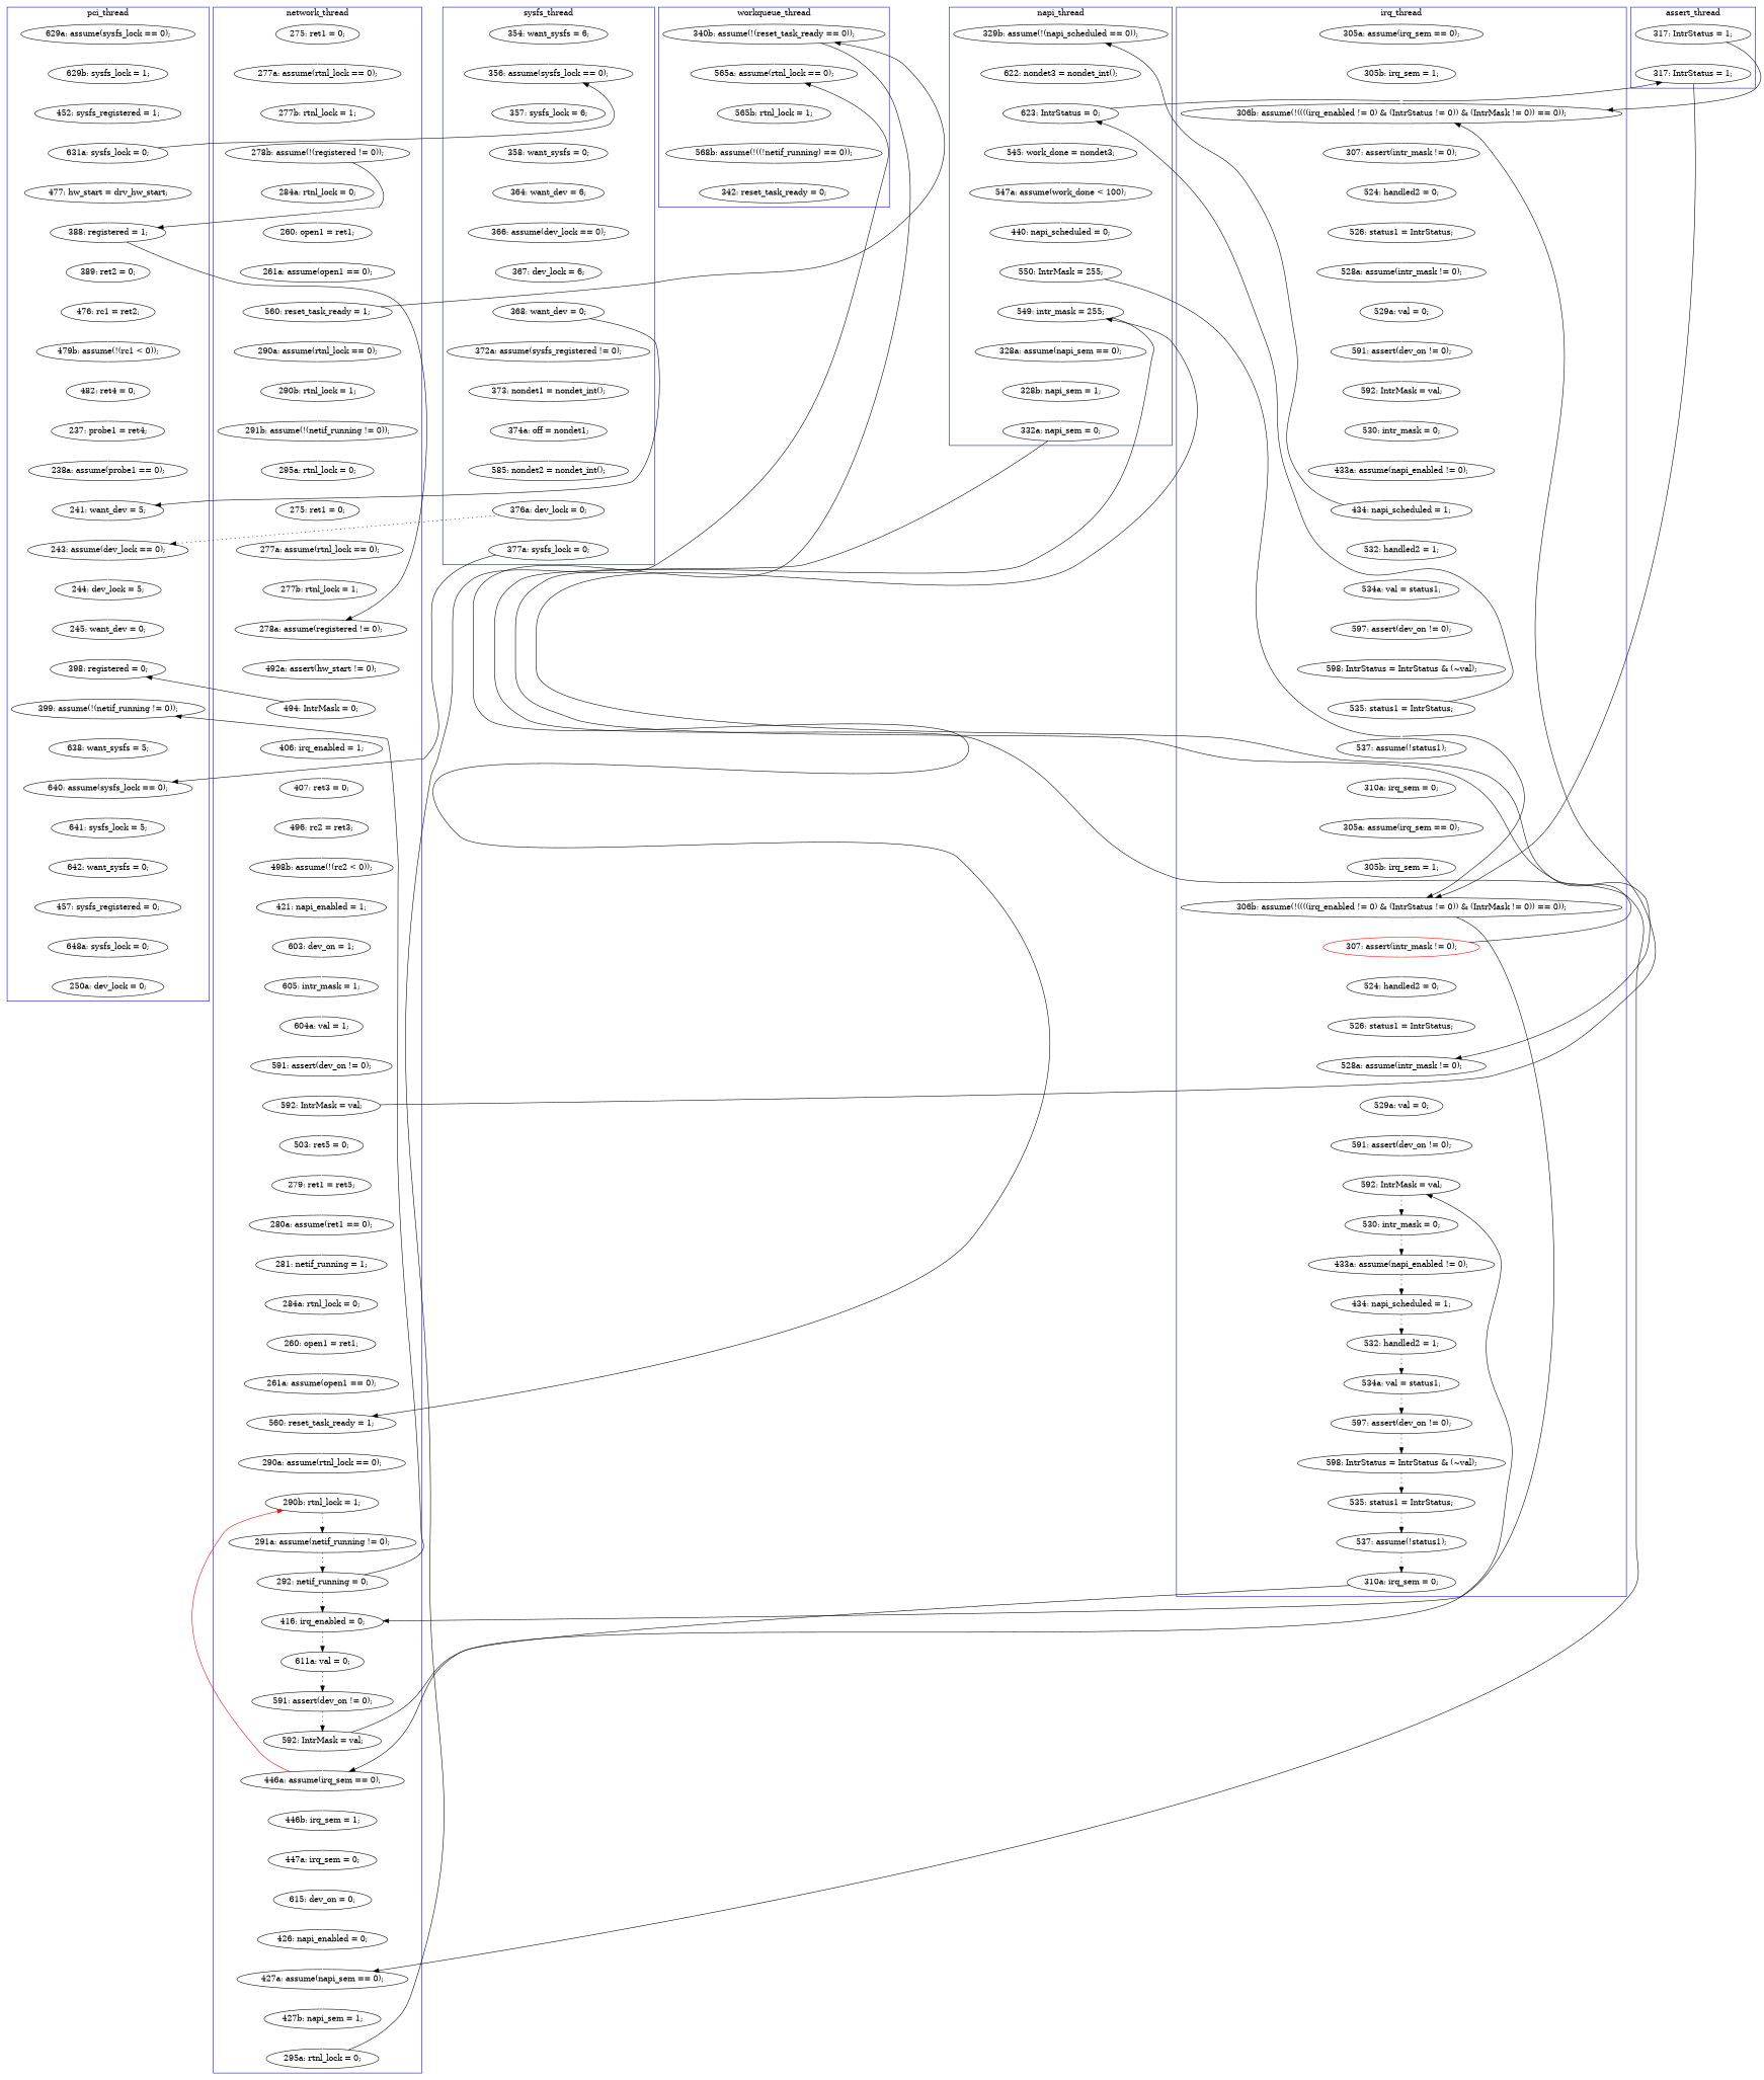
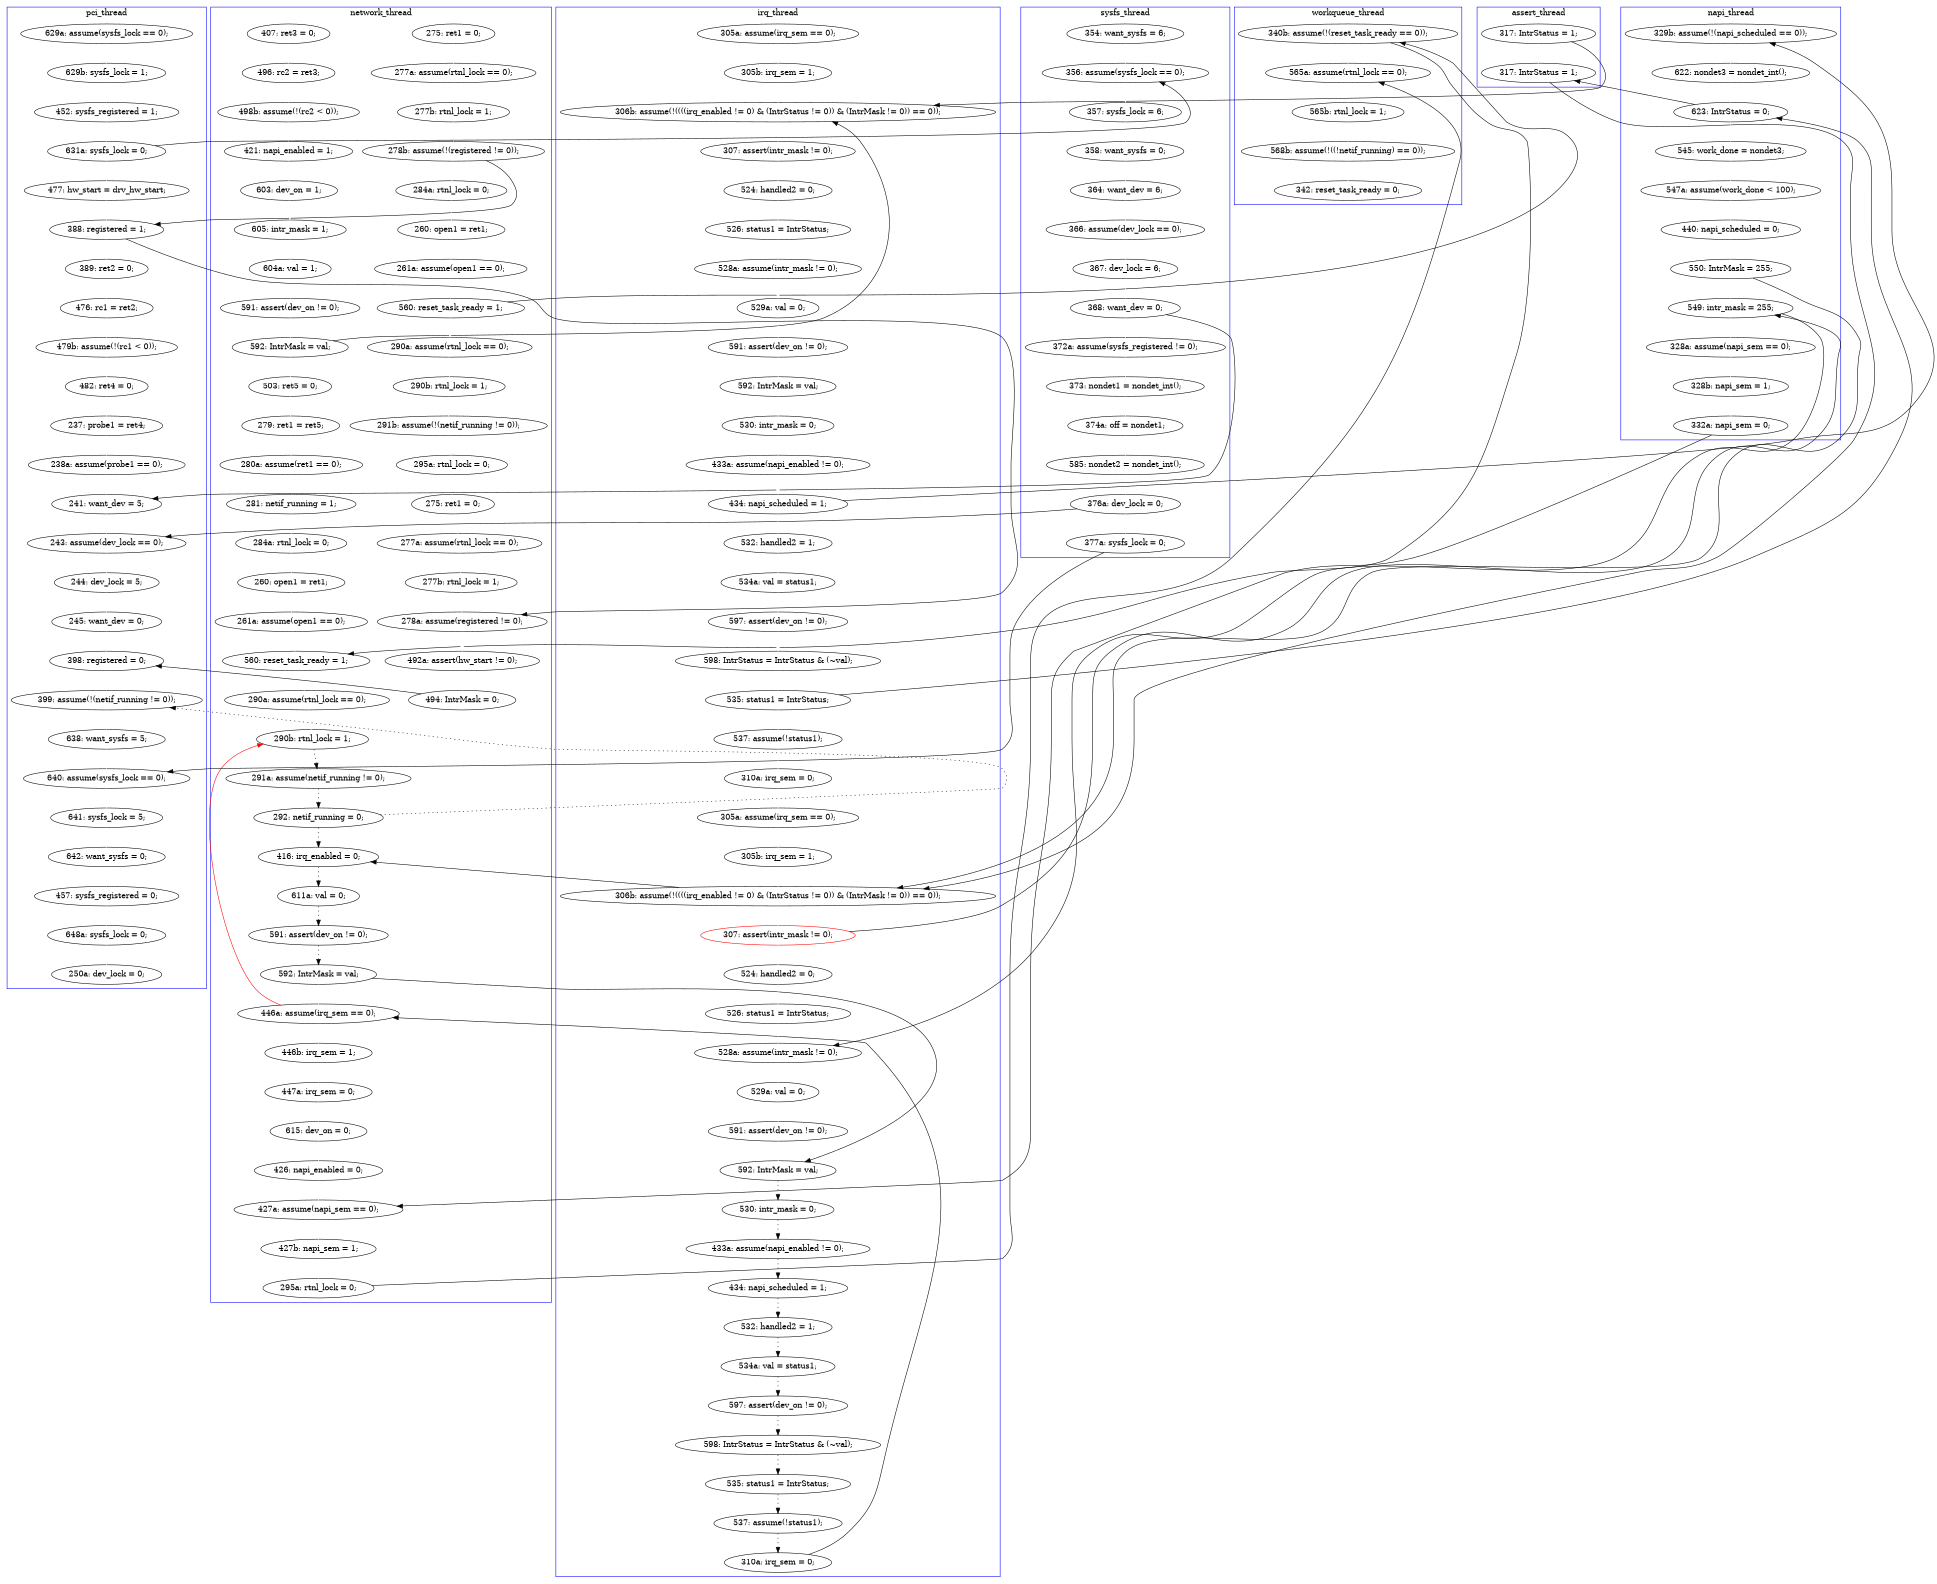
  digraph {
    edge [color=white style=solid]
    n1 [label="568b: assume(!((!netif_running) == 0));"]
    n2 [label="342: reset_task_ready = 0;"]
    n3 [label="565a: assume(rtnl_lock == 0);"]
    n4 [label="340b: assume(!(reset_task_ready == 0));"]
    n5 [label="565b: rtnl_lock = 1;"]
    n6 [label="317: IntrStatus = 1;"]
    n7 [label="317: IntrStatus = 1;"]
    n8 [label="329b: assume(!(napi_scheduled == 0));"]
    n9 [label="440: napi_scheduled = 0;"]
    n10 [label="550: IntrMask = 255;"]
    n11 [label="549: intr_mask = 255;"]
    n12 [label="328a: assume(napi_sem == 0);"]
    n13 [label="328b: napi_sem = 1;"]
    n14 [label="332a: napi_sem = 0;"]
    n15 [label="547a: assume(work_done < 100);"]
    n16 [label="623: IntrStatus = 0;"]
    n17 [label="545: work_done = nondet3;"]
    n18 [label="622: nondet3 = nondet_int();"]
    n19 [label="278a: assume(registered != 0);"]
    n20 [label="492a: assert(hw_start != 0);"]
    n21 [label="591: assert(dev_on != 0);"]
    n22 [label="592: IntrMask = val;"]
    n23 [label="275: ret1 = 0;"]
    n24 [label="277a: assume(rtnl_lock == 0);"]
    n25 [label="279: ret1 = ret5;"]
    n26 [label="280a: assume(ret1 == 0);"]
    n27 [label="446b: irq_sem = 1;"]
    n28 [label="447a: irq_sem = 0;"]
    n29 [label="605: intr_mask = 1;"]
    n30 [label="604a: val = 1;"]
    n31 [label="427b: napi_sem = 1;"]
    n32 [label="295a: rtnl_lock = 0;"]
    n33 [label="277b: rtnl_lock = 1;"]
    n34 [label="290a: assume(rtnl_lock == 0);"]
    n35 [label="290b: rtnl_lock = 1;"]
    n36 [label="498b: assume(!(rc2 < 0));"]
    n37 [label="421: napi_enabled = 1;"]
    n38 [label="592: IntrMask = val;"]
    n39 [label="503: ret5 = 0;"]
    n40 [label="260: open1 = ret1;"]
    n41 [label="261a: assume(open1 == 0);"]
    n42 [label="278b: assume(!(registered != 0));"]
    n43 [label="446a: assume(irq_sem == 0);"]
    n44 [label="290b: rtnl_lock = 1;"]
    n45 [label="281: netif_running = 1;"]
    n46 [label="426: napi_enabled = 0;"]
    n47 [label="427a: assume(napi_sem == 0);"]
    n48 [label="416: irq_enabled = 0;"]
    n49 [label="611a: val = 0;"]
    n50 [label="284a: rtnl_lock = 0;"]
    n51 [label="496: rc2 = ret3;"]
    n52 [label="560: reset_task_ready = 1;"]
    n53 [label="560: reset_task_ready = 1;"]
    n54 [label="615: dev_on = 0;"]
    n55 [label="290a: assume(rtnl_lock == 0);"]
    n56 [label="603: dev_on = 1;"]
    n57 [label="295a: rtnl_lock = 0;"]
    n58 [label="275: ret1 = 0;"]
    n59 [label="407: ret3 = 0;"]
    n60 [label="494: IntrMask = 0;"]
-   n61 [label="406: irq_enabled = 1;"]
    n62 [label="277b: rtnl_lock = 1;"]
    n63 [label="291b: assume(!(netif_running != 0));"]
    n64 [label="591: assert(dev_on != 0);"]
    n65 [label="292: netif_running = 0;"]
    n66 [label="260: open1 = ret1;"]
    n67 [label="261a: assume(open1 == 0);"]
    n68 [label="284a: rtnl_lock = 0;"]
    n69 [label="277a: assume(rtnl_lock == 0);"]
    n70 [label="291a: assume(netif_running != 0);"]
    n71 [label="354: want_sysfs = 6;"]
    n72 [label="356: assume(sysfs_lock == 0);"]
    n73 [label="376a: dev_lock = 0;"]
    n74 [label="377a: sysfs_lock = 0;"]
    n75 [label="374a: off = nondet1;"]
    n76 [label="585: nondet2 = nondet_int();"]
    n77 [label="357: sysfs_lock = 6;"]
    n78 [label="367: dev_lock = 6;"]
    n79 [label="368: want_dev = 0;"]
    n80 [label="366: assume(dev_lock == 0);"]
    n81 [label="358: want_sysfs = 0;"]
    n82 [label="373: nondet1 = nondet_int();"]
    n83 [label="364: want_dev = 6;"]
    n84 [label="372a: assume(sysfs_registered != 0);"]
    n85 [label="597: assert(dev_on != 0);"]
    n86 [label="598: IntrStatus = IntrStatus & (~val);"]
    n87 [label="597: assert(dev_on != 0);"]
    n88 [label="598: IntrStatus = IntrStatus & (~val);"]
    n89 [label="528a: assume(intr_mask != 0);"]
    n90 [label="529a: val = 0;"]
    n91 [label="591: assert(dev_on != 0);"]
    n92 [label="592: IntrMask = val;"]
    n93 [label="434: napi_scheduled = 1;"]
    n94 [label="434: napi_scheduled = 1;"]
    n95 [label="532: handled2 = 1;"]
    n96 [label="534a: val = status1;"]
    n97 [label="532: handled2 = 1;"]
    n98 [label="537: assume(!status1);"]
    n99 [label="310a: irq_sem = 0;"]
    n100 [label="306b: assume(!((((irq_enabled != 0) & (IntrStatus != 0)) & (IntrMask != 0)) == 0));"]
    n101 [label="535: status1 = IntrStatus;"]
    n102 [color=red label="307: assert(intr_mask != 0);"]
    n103 [label="524: handled2 = 0;"]
    n104 [label="306b: assume(!((((irq_enabled != 0) & (IntrStatus != 0)) & (IntrMask != 0)) == 0));"]
    n105 [label="526: status1 = IntrStatus;"]
    n106 [label="528a: assume(intr_mask != 0);"]
    n107 [label="530: intr_mask = 0;"]
    n108 [label="433a: assume(napi_enabled != 0);"]
    n109 [label="535: status1 = IntrStatus;"]
    n110 [label="537: assume(!status1);"]
    n111 [label="529a: val = 0;"]
    n112 [label="307: assert(intr_mask != 0);"]
    n113 [label="433a: assume(napi_enabled != 0);"]
    n114 [label="305a: assume(irq_sem == 0);"]
    n115 [label="305b: irq_sem = 1;"]
    n116 [label="524: handled2 = 0;"]
    n117 [label="526: status1 = IntrStatus;"]
    n118 [label="305b: irq_sem = 1;"]
    n119 [label="592: IntrMask = val;"]
    n120 [label="530: intr_mask = 0;"]
    n121 [label="591: assert(dev_on != 0);"]
    n122 [label="534a: val = status1;"]
    n123 [label="310a: irq_sem = 0;"]
    n124 [label="305a: assume(irq_sem == 0);"]
    n125 [label="243: assume(dev_lock == 0);"]
    n126 [label="389: ret2 = 0;"]
    n127 [label="476: rc1 = ret2;"]
    n128 [label="245: want_dev = 0;"]
    n129 [label="398: registered = 0;"]
    n130 [label="641: sysfs_lock = 5;"]
    n131 [label="642: want_sysfs = 0;"]
    n132 [label="638: want_sysfs = 5;"]
    n133 [label="640: assume(sysfs_lock == 0);"]
    n134 [label="388: registered = 1;"]
    n135 [label="457: sysfs_registered = 0;"]
    n136 [label="648a: sysfs_lock = 0;"]
    n137 [label="477: hw_start = drv_hw_start;"]
    n138 [label="452: sysfs_registered = 1;"]
    n139 [label="631a: sysfs_lock = 0;"]
    n140 [label="399: assume(!(netif_running != 0));"]
    n141 [label="629b: sysfs_lock = 1;"]
    n142 [label="629a: assume(sysfs_lock == 0);"]
    n143 [label="244: dev_lock = 5;"]
    n144 [label="241: want_dev = 5;"]
    n145 [label="479b: assume(!(rc1 < 0));"]
    n146 [label="250a: dev_lock = 0;"]
    n147 [label="238a: assume(probe1 == 0);"]
    n148 [label="237: probe1 = ret4;"]
    n149 [label="482: ret4 = 0;"]
    subgraph cluster_1 {
      color=blue
      label=workqueue_thread
      n1
      n2
      n3
      n4
      n5
    }
    subgraph cluster_2 {
      color=blue
      label=assert_thread
      n6
      n7
    }
    subgraph cluster_3 {
      color=blue
      label=napi_thread
      n8
      n9
      n10
      n11
      n12
      n13
      n14
      n15
      n16
      n17
      n18
    }
    subgraph cluster_4 {
      color=blue
      label=network_thread
      n19
      n20
      n21
      n22
      n23
      n24
      n25
      n26
      n27
      n28
      n29
      n30
      n31
      n32
      n33
      n34
      n35
      n36
      n37
      n38
      n39
      n40
      n41
      n42
      n43
      n44
      n45
      n46
      n47
      n48
      n49
      n50
      n51
      n52
      n53
      n54
      n55
      n56
      n57
      n58
      n59
      n60
-     n61
      n62
      n63
      n64
      n65
      n66
      n67
      n68
      n69
      n70
    }
    subgraph cluster_5 {
      color=blue
      label=sysfs_thread
      n71
      n72
      n73
      n74
      n75
      n76
      n77
      n78
      n79
      n80
      n81
      n82
      n83
      n84
    }
    subgraph cluster_6 {
      color=blue
      label=irq_thread
      n85
      n86
      n87
      n88
      n89
      n90
      n91
      n92
      n93
      n94
      n95
      n96
      n97
      n98
      n99
      n100
      n101
      n102
      n103
      n104
      n105
      n106
      n107
      n108
      n109
      n110
      n111
      n112
      n113
      n114
      n115
      n116
      n117
      n118
      n119
      n120
      n121
      n122
      n123
      n124
    }
    subgraph cluster_7 {
      color=blue
      label=pci_thread
      n125
      n126
      n127
      n128
      n129
      n130
      n131
      n132
      n133
      n134
      n135
      n136
      n137
      n138
      n139
      n140
      n141
      n142
      n143
      n144
      n145
      n146
      n147
      n148
      n149
    }
    n1 -> n2
    n3 -> n5
    n4 -> n3
    n4 -> n53 [color=black constraint=false]
    n5 -> n1
    n6 -> n7
    n6 -> n100 [color=black constraint=false]
    n7 -> n104 [color=black constraint=false]
    n8 -> n18
    n9 -> n10
    n10 -> n11
    n10 -> n104 [color=black constraint=false]
    n11 -> n12
    n11 -> n89 [color=black constraint=false]
    n12 -> n13
    n13 -> n14
    n14 -> n47 [color=black constraint=false]
    n15 -> n9
    n16 -> n7 [color=black constraint=false]
    n16 -> n17
    n17 -> n15
    n18 -> n16
    n19 -> n20
    n20 -> n60
    n21 -> n22 [color=black style=dotted]
    n22 -> n43
    n22 -> n92 [color=black constraint=false]
    n23 -> n24
    n24 -> n62
    n25 -> n26
    n26 -> n45
    n27 -> n28
    n28 -> n54
    n29 -> n30
    n30 -> n64
    n31 -> n32
    n32 -> n3 [color=black constraint=false]
    n33 -> n19
    n34 -> n35
    n35 -> n63
    n36 -> n37
    n37 -> n56
    n38 -> n39
    n38 -> n100 [color=black constraint=false]
    n39 -> n25
    n40 -> n41
    n41 -> n53
    n42 -> n50
    n42 -> n134 [color=black constraint=false]
    n43 -> n27
    n43 -> n44 [color=red constraint=false]
    n44 -> n70 [color=black style=dotted]
    n45 -> n68
    n46 -> n47
    n47 -> n31
    n48 -> n49 [color=black style=dotted]
    n49 -> n21 [color=black style=dotted]
    n50 -> n66
    n51 -> n36
    n52 -> n4 [color=black constraint=false]
    n52 -> n34
    n53 -> n55
    n54 -> n46
    n55 -> n44
    n56 -> n29
    n57 -> n58
    n58 -> n69
    n59 -> n51
-   n60 -> n61
    n60 -> n129 [color=black constraint=false]
-   n61 -> n59
    n62 -> n42
    n63 -> n57
    n64 -> n38
    n65 -> n48 [color=black style=dotted]
-   n65 -> n140 [color=black constraint=false]
+   n65 -> n140 [color=black constraint=false style=dotted]
    n66 -> n67
    n67 -> n52
    n68 -> n40
    n69 -> n33
    n70 -> n65 [color=black style=dotted]
    n71 -> n72
    n72 -> n77
    n73 -> n74
-   n73 -> n125 [color=black constraint=false style=dotted]
+   n73 -> n125 [color=black constraint=false]
    n74 -> n133 [color=black constraint=false]
    n75 -> n76
    n76 -> n73
    n77 -> n81
    n78 -> n79
    n79 -> n84
    n79 -> n144 [color=black constraint=false]
    n80 -> n78
    n81 -> n83
    n82 -> n75
    n83 -> n80
    n84 -> n82
    n85 -> n86
    n86 -> n109
    n87 -> n88 [color=black style=dotted]
    n88 -> n101 [color=black style=dotted]
    n89 -> n90
    n90 -> n91
    n91 -> n92
    n92 -> n107 [color=black style=dotted]
    n93 -> n8 [color=black constraint=false]
    n93 -> n97
    n94 -> n95 [color=black style=dotted]
    n95 -> n96 [color=black style=dotted]
    n96 -> n87 [color=black style=dotted]
    n97 -> n122
    n98 -> n99 [color=black style=dotted]
    n99 -> n43 [color=black constraint=false]
    n100 -> n112
    n101 -> n98 [color=black style=dotted]
    n102 -> n11 [color=black constraint=false]
    n102 -> n103
    n103 -> n117
    n104 -> n48 [color=black constraint=false]
    n104 -> n102
    n105 -> n106
    n106 -> n111
    n107 -> n108 [color=black style=dotted]
    n108 -> n94 [color=black style=dotted]
    n109 -> n16 [color=black constraint=false]
    n109 -> n110
    n110 -> n123
    n111 -> n121
    n112 -> n116
    n113 -> n93
    n114 -> n115
    n115 -> n100
    n116 -> n105
    n117 -> n89
    n118 -> n104
    n119 -> n120
    n120 -> n113
    n121 -> n119
    n122 -> n85
    n123 -> n124
    n124 -> n118
    n125 -> n143
    n126 -> n127
    n127 -> n145
    n128 -> n129
    n129 -> n140
    n130 -> n131
    n131 -> n135
    n132 -> n133
    n133 -> n130
    n134 -> n19 [color=black constraint=false]
    n134 -> n126
    n135 -> n136
    n136 -> n146
    n137 -> n134
    n138 -> n139
    n139 -> n72 [color=black constraint=false]
    n139 -> n137
    n140 -> n132
    n141 -> n138
    n142 -> n141
    n143 -> n128
    n144 -> n125
    n145 -> n149
    n147 -> n144
    n148 -> n147
    n149 -> n148
  }
